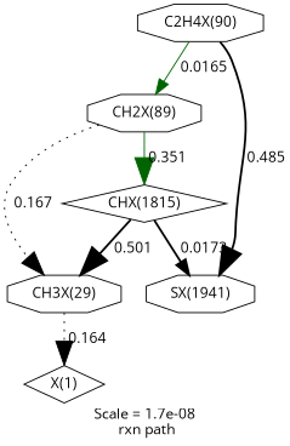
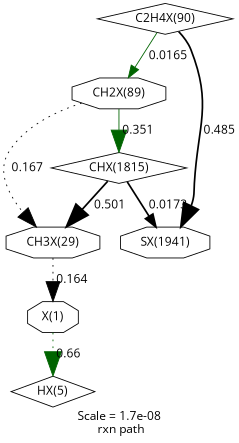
  digraph {
    fontname="Open Sans"
    label="Scale = 1.7e-08\l rxn path"
    node [fontname="Open Sans" shape=diamond]
    edge [arrowsize=2.32 color=black fontname="Open Sans" style=dotted]
-   n1 [label="X(1)"]
+   n1 [label="X(1)" shape=octagon]
+   n2 [label="HX(5)"]
    n3 [label="CH2X(89)" shape=octagon]
    n4 [label="CH3X(29)" shape=octagon]
    n5 [label="CHX(1815)"]
    n6 [label="SX(1941)" shape=octagon]
-   n7 [label="C2H4X(90)" shape=octagon]
+   n7 [label="C2H4X(90)"]
+   n1 -> n2 [arrowsize=2.84 color=darkgreen label=" 0.66"]
    n3 -> n4 [label=" 0.167"]
    n3 -> n5 [arrowsize=2.6 color=darkgreen label=" 0.351" style=solid]
    n4 -> n1 [label=" 0.164"]
    n5 -> n4 [arrowsize=2.74 label=" 0.501" style=bold]
    n5 -> n6 [arrowsize=1.47 label=" 0.0173" style=bold]
    n7 -> n3 [arrowsize=1.45 color=darkgreen label=" 0.0165" style=solid]
    n7 -> n6 [arrowsize=2.73 label=" 0.485" style=bold]
  }
